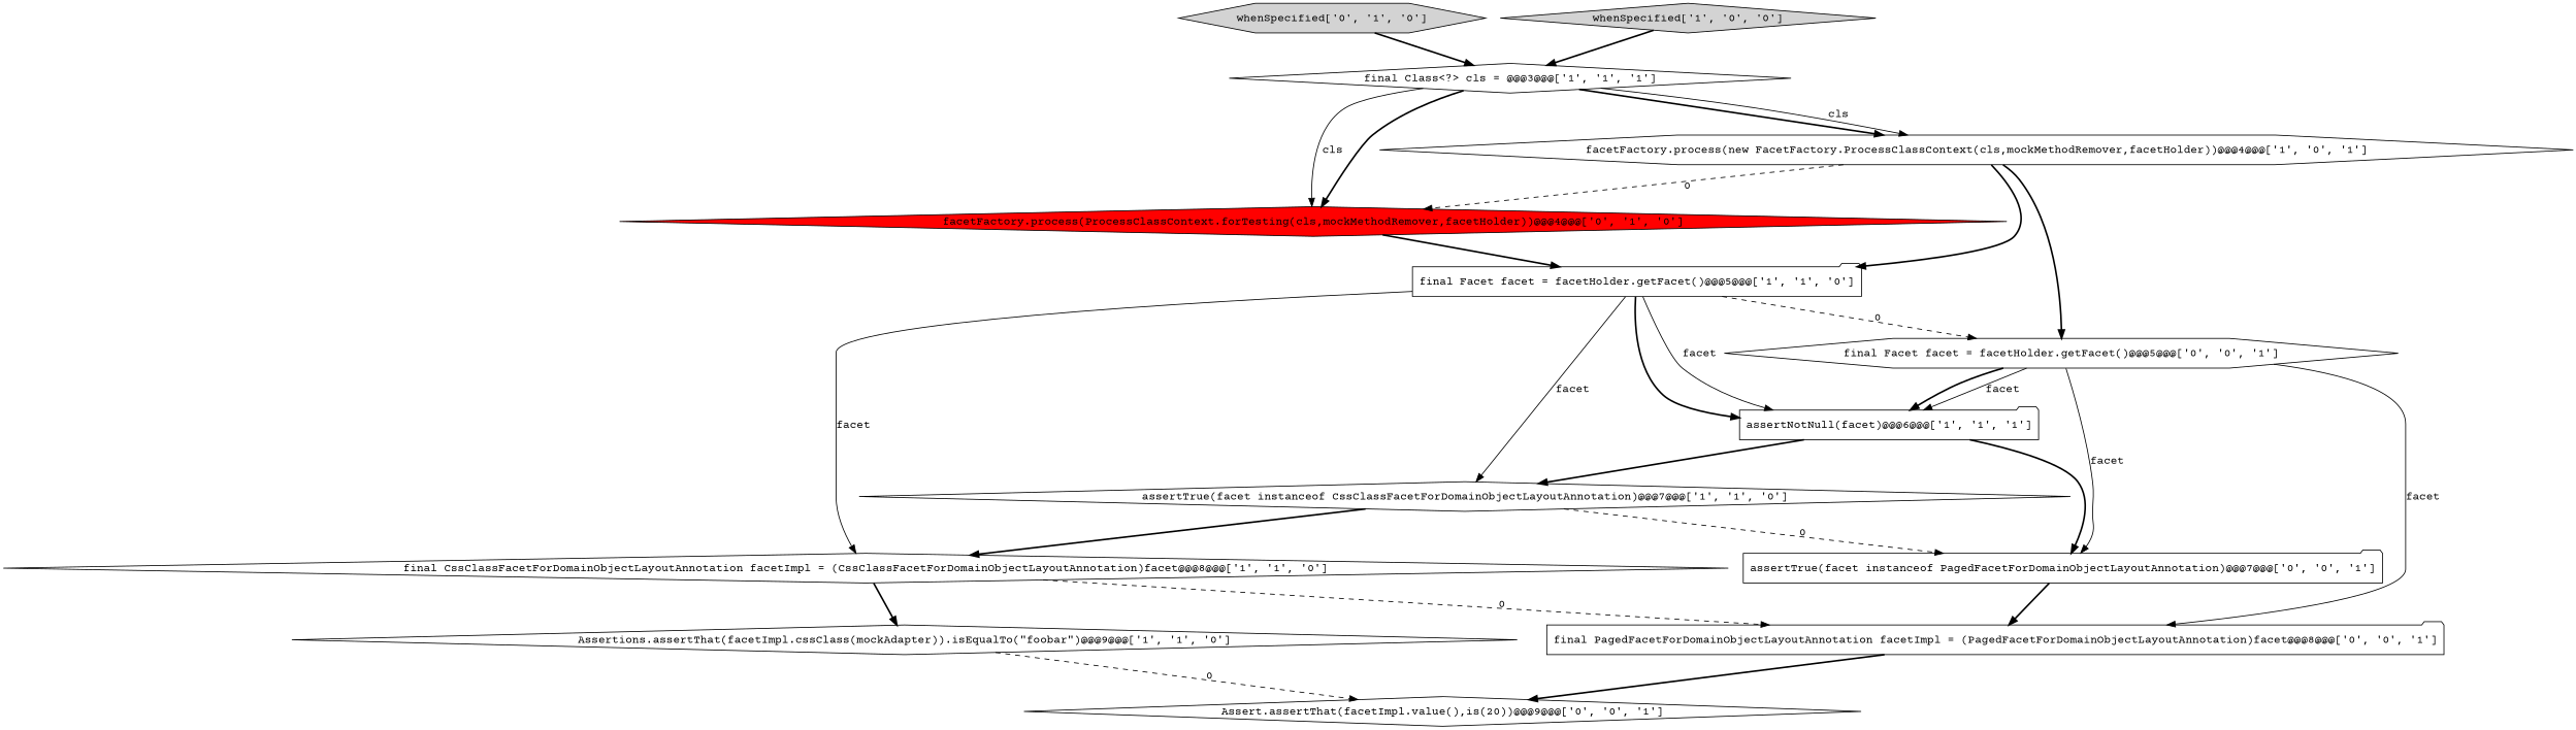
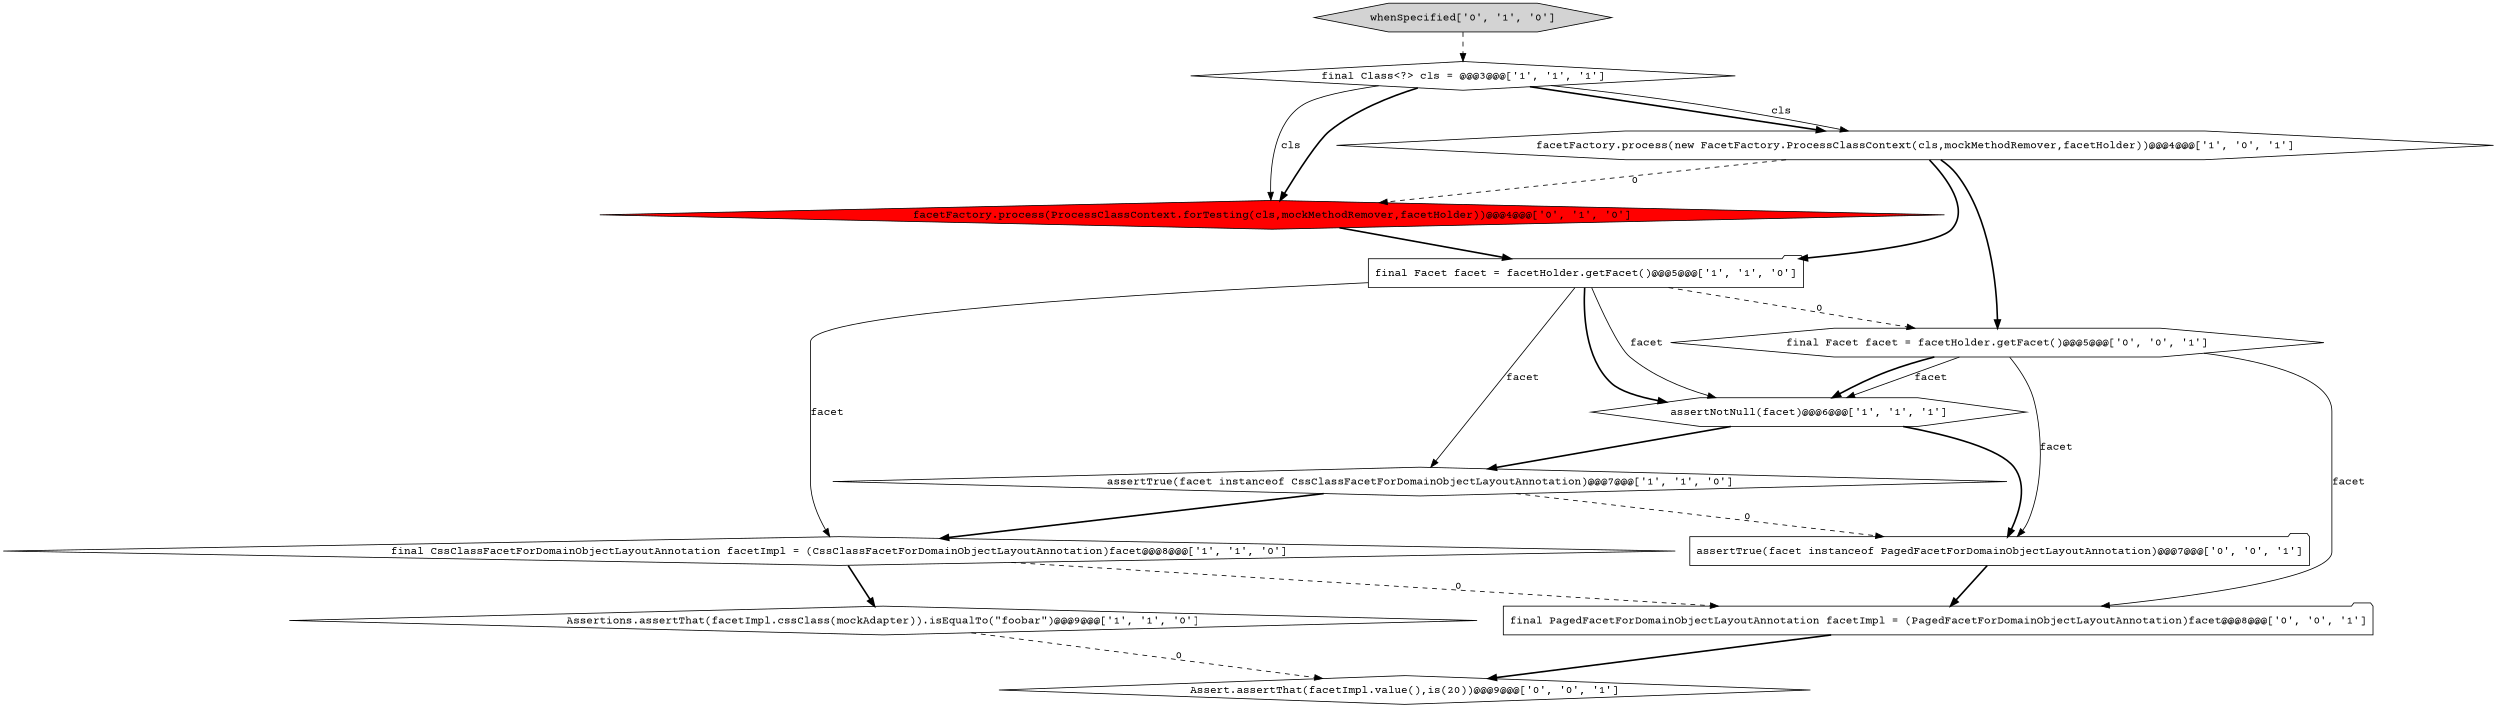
  digraph {
    fontname="Courier Prime"
    node [fillcolor=white fontname="Courier Prime" shape=diamond style=filled]
    edge [fontname="Courier Prime" style=bold]
    n1 [label="facetFactory.process(new FacetFactory.ProcessClassContext(cls,mockMethodRemover,facetHolder))@@@4@@@['1', '0', '1']" shape=hexagon]
    n2 [label="final Facet facet = facetHolder.getFacet()@@@5@@@['1', '1', '0']" shape=folder]
    n3 [label="final Facet facet = facetHolder.getFacet()@@@5@@@['0', '0', '1']" shape=hexagon]
    n4 [fillcolor=red label="facetFactory.process(ProcessClassContext.forTesting(cls,mockMethodRemover,facetHolder))@@@4@@@['0', '1', '0']"]
-   n5 [label="assertNotNull(facet)@@@6@@@['1', '1', '1']" shape=folder]
+   n5 [label="assertNotNull(facet)@@@6@@@['1', '1', '1']" shape=hexagon]
    n6 [label="assertTrue(facet instanceof CssClassFacetForDomainObjectLayoutAnnotation)@@@7@@@['1', '1', '0']"]
    n7 [label="final CssClassFacetForDomainObjectLayoutAnnotation facetImpl = (CssClassFacetForDomainObjectLayoutAnnotation)facet@@@8@@@['1', '1', '0']"]
    n8 [label="final PagedFacetForDomainObjectLayoutAnnotation facetImpl = (PagedFacetForDomainObjectLayoutAnnotation)facet@@@8@@@['0', '0', '1']" shape=folder]
    n9 [label="assertTrue(facet instanceof PagedFacetForDomainObjectLayoutAnnotation)@@@7@@@['0', '0', '1']" shape=folder]
    n10 [label="Assert.assertThat(facetImpl.value(),is(20))@@@9@@@['0', '0', '1']"]
    n11 [label="Assertions.assertThat(facetImpl.cssClass(mockAdapter)).isEqualTo(\"foobar\")@@@9@@@['1', '1', '0']"]
    n12 [label="final Class<?> cls = @@@3@@@['1', '1', '1']"]
    n13 [fillcolor=lightgray label="whenSpecified['0', '1', '0']" shape=hexagon]
-   n14 [fillcolor=lightgray label="whenSpecified['1', '0', '0']"]
    n1 -> n2
    n1 -> n3
    n1 -> n4 [label=0 style=dashed]
    n2 -> n3 [label=0 style=dashed]
    n2 -> n5
    n2 -> n5 [label=facet style=solid]
    n2 -> n6 [label=facet style=solid]
    n2 -> n7 [label=facet style=solid]
    n3 -> n5 [label=facet style=solid]
    n3 -> n5
    n3 -> n8 [label=facet style=solid]
    n3 -> n9 [label=facet style=solid]
    n4 -> n2
    n5 -> n6
    n5 -> n9
    n6 -> n7
    n6 -> n9 [label=0 style=dashed]
    n7 -> n8 [label=0 style=dashed]
    n7 -> n11
    n8 -> n10
    n9 -> n8
    n11 -> n10 [label=0 style=dashed]
    n12 -> n1
    n12 -> n1 [label=cls style=solid]
    n12 -> n4 [label=cls style=solid]
    n12 -> n4
-   n13 -> n12
-   n14 -> n12
+   n13 -> n12 [style=dashed]
  }
